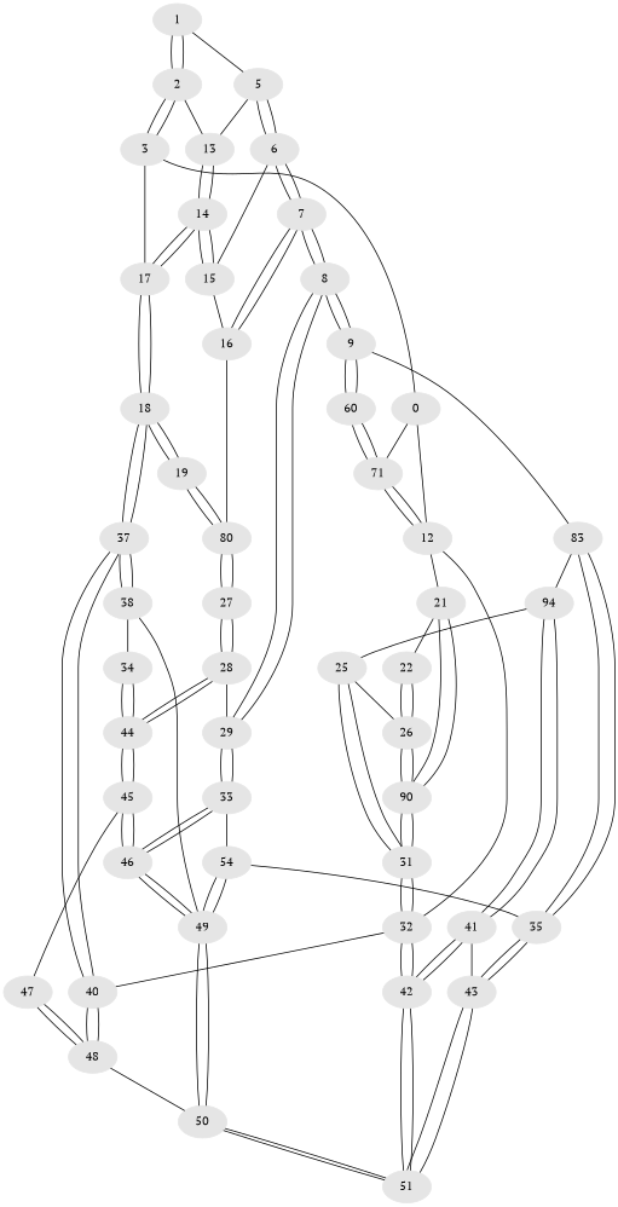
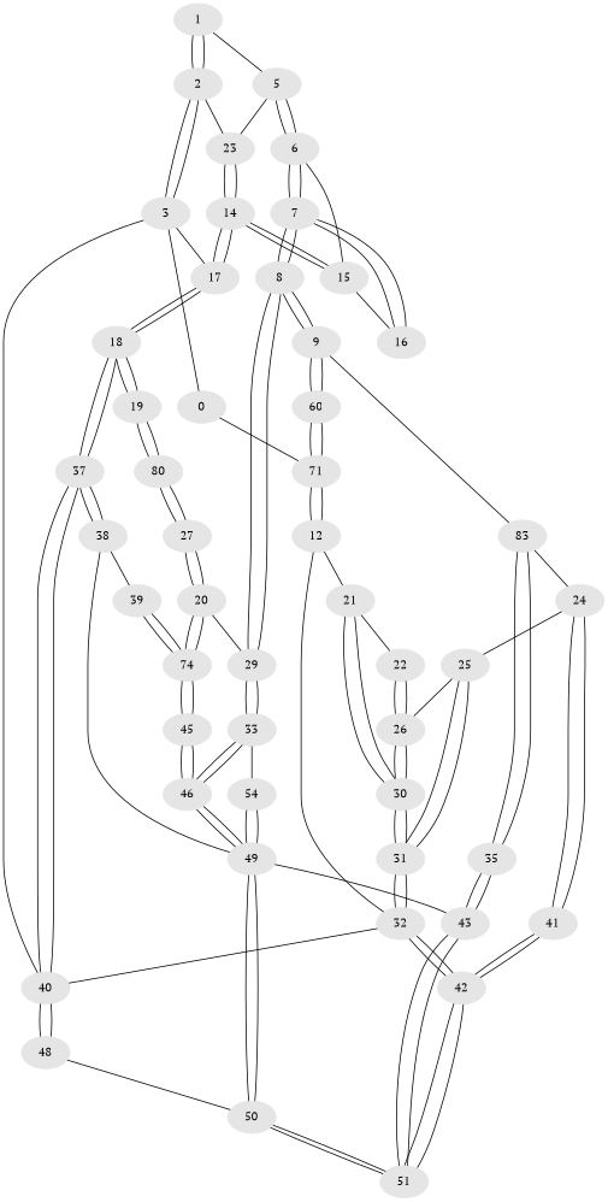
  graph {
    fontname="PT Serif"
    node [color=gray90 fontname="PT Serif" style=filled]
    edge [fontname="PT Serif"]
    1
    2
    5
    3
-   13
+   13 [label=23]
    6
    n7 [label=0]
    17
    40
    14
    n11 [label=71]
    12
    18
    48
    21
    32
    7
    15
    8
    16
    9
    29
    n23 [label=80]
    n24 [label=60]
    n25 [label=83]
    33
-   24 [label=94]
+   24
    35
    22
-   30 [label=90]
+   30
    42
    27
    19
    37
    38
-   28
+   28 [label=20]
    26
    31
    25
    41
    43
-   44
+   44 [label=74]
    45
    n44 [label=54]
    46
    51
    49
    50
-   39 [label=34]
-   47
+   39
    1 -- 2
    1 -- 2
    1 -- 5
    2 -- 3
    2 -- 3
    2 -- 13
    5 -- 13
    5 -- 6
    5 -- 6
    3 -- n7
    3 -- 17
+   3 -- 40
    13 -- 14
    13 -- 14
    6 -- 7
    6 -- 7
    6 -- 15
    n7 -- n11
-   n7 -- 12
    17 -- 18
    17 -- 18
    40 -- 48
    40 -- 48
    14 -- 17
    14 -- 17
    14 -- 15
    14 -- 15
    n11 -- 12
    n11 -- 12
    12 -- 21
    12 -- 32
    18 -- 19
    18 -- 19
    18 -- 37
    18 -- 37
    48 -- 50
    21 -- 22
    21 -- 30
    21 -- 30
    32 -- 40
    32 -- 42
    32 -- 42
    7 -- 8
    7 -- 8
    7 -- 16
    7 -- 16
    15 -- 16
    8 -- 9
    8 -- 9
    8 -- 29
    8 -- 29
-   16 -- n23
    9 -- n24
    9 -- n24
    9 -- n25
    29 -- 33
    29 -- 33
    n23 -- 27
    n23 -- 27
    n24 -- n11
    n24 -- n11
    n25 -- 24
    n25 -- 35
    n25 -- 35
    33 -- n44
    33 -- 46
    33 -- 46
    24 -- 25
    24 -- 41
    24 -- 41
    35 -- 43
    35 -- 43
    22 -- 26
    22 -- 26
    30 -- 31
    30 -- 31
    42 -- 51
    42 -- 51
    27 -- 28
    27 -- 28
    19 -- n23
    19 -- n23
    37 -- 40
    37 -- 40
    37 -- 38
    37 -- 38
    38 -- 49
    38 -- 39
    28 -- 29
    28 -- 44
    28 -- 44
    26 -- 30
    26 -- 30
    31 -- 32
    31 -- 32
    25 -- 26
    25 -- 31
    25 -- 31
    41 -- 42
    41 -- 42
-   41 -- 43
+   49 -- 43
    43 -- 51
    43 -- 51
    44 -- 45
    44 -- 45
    45 -- 46
    45 -- 46
-   45 -- 47
-   n44 -- 35
    n44 -- 49
    n44 -- 49
    46 -- 49
    46 -- 49
    49 -- 50
    49 -- 50
    50 -- 51
    50 -- 51
    39 -- 44
    39 -- 44
-   47 -- 48
-   47 -- 48
  }
